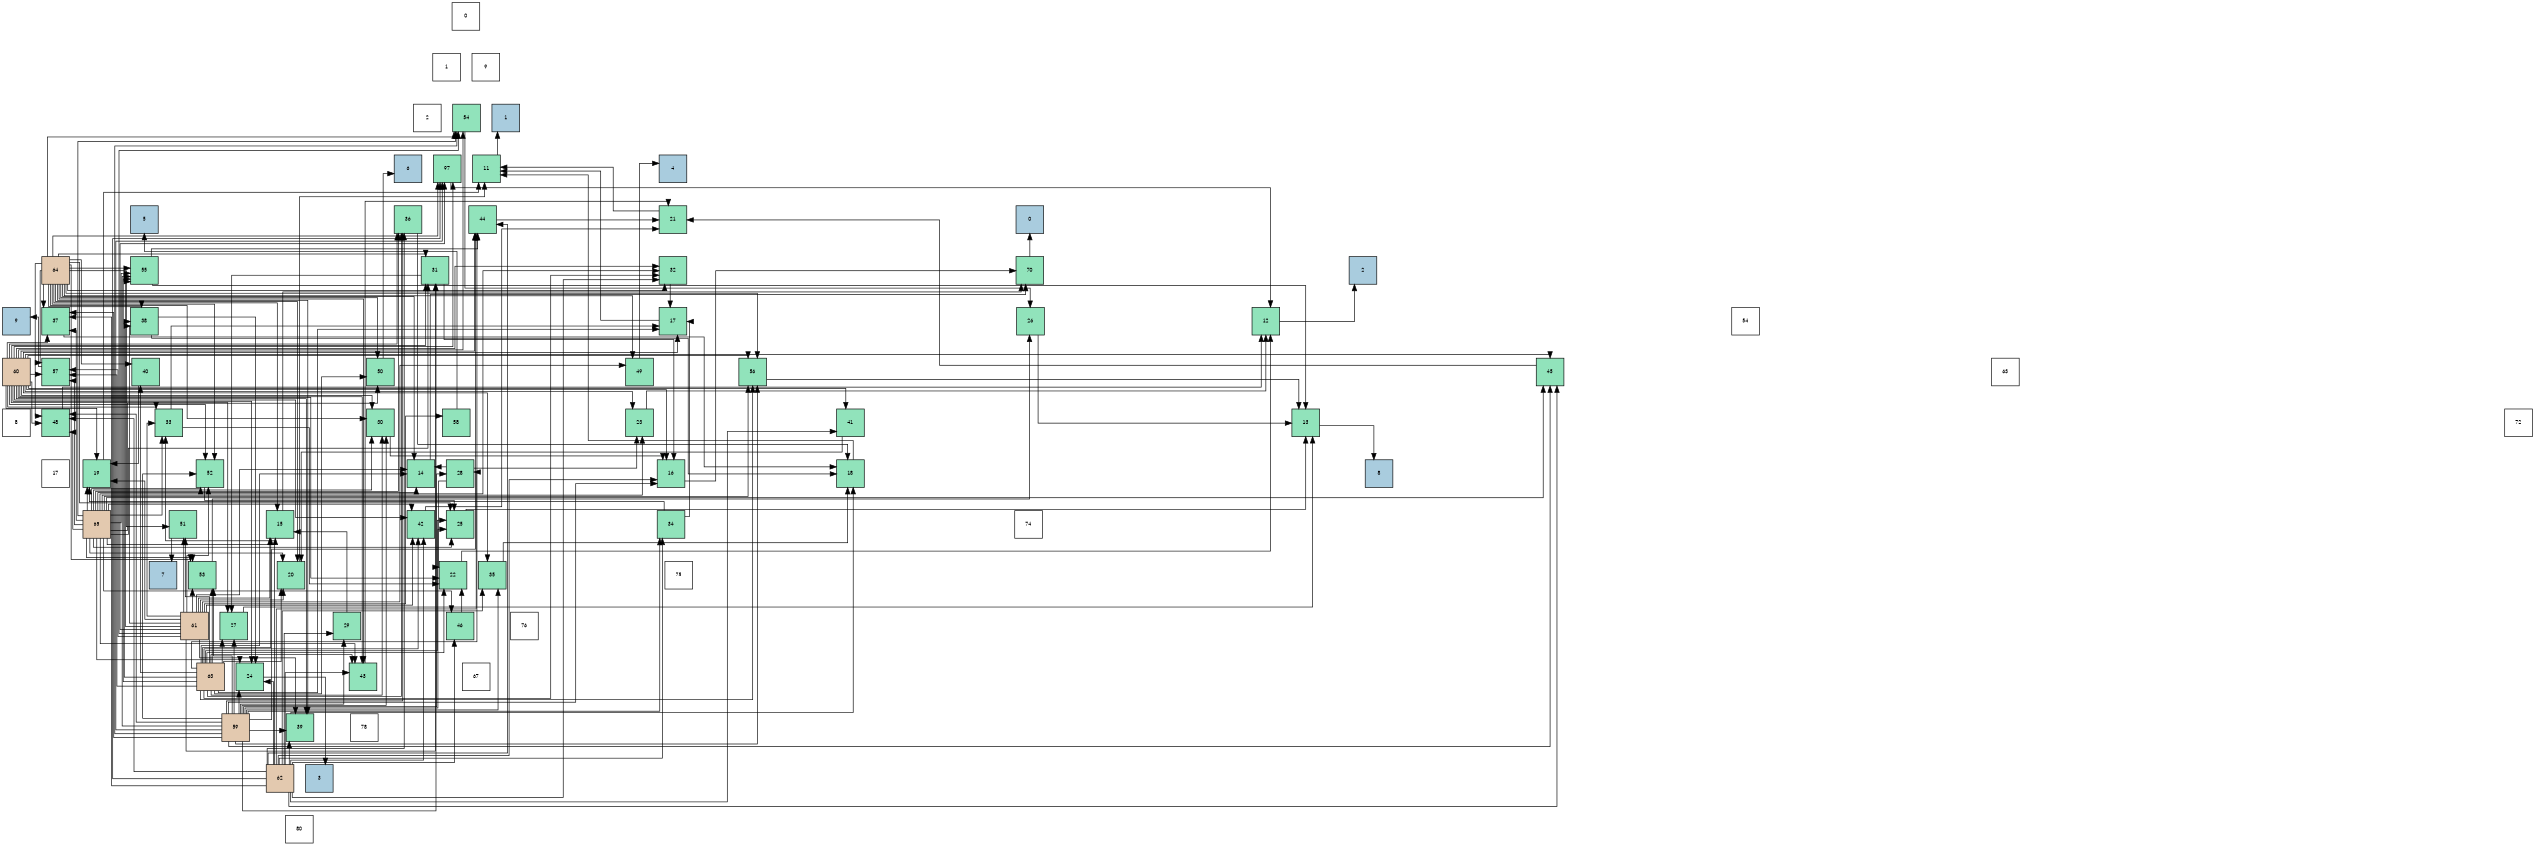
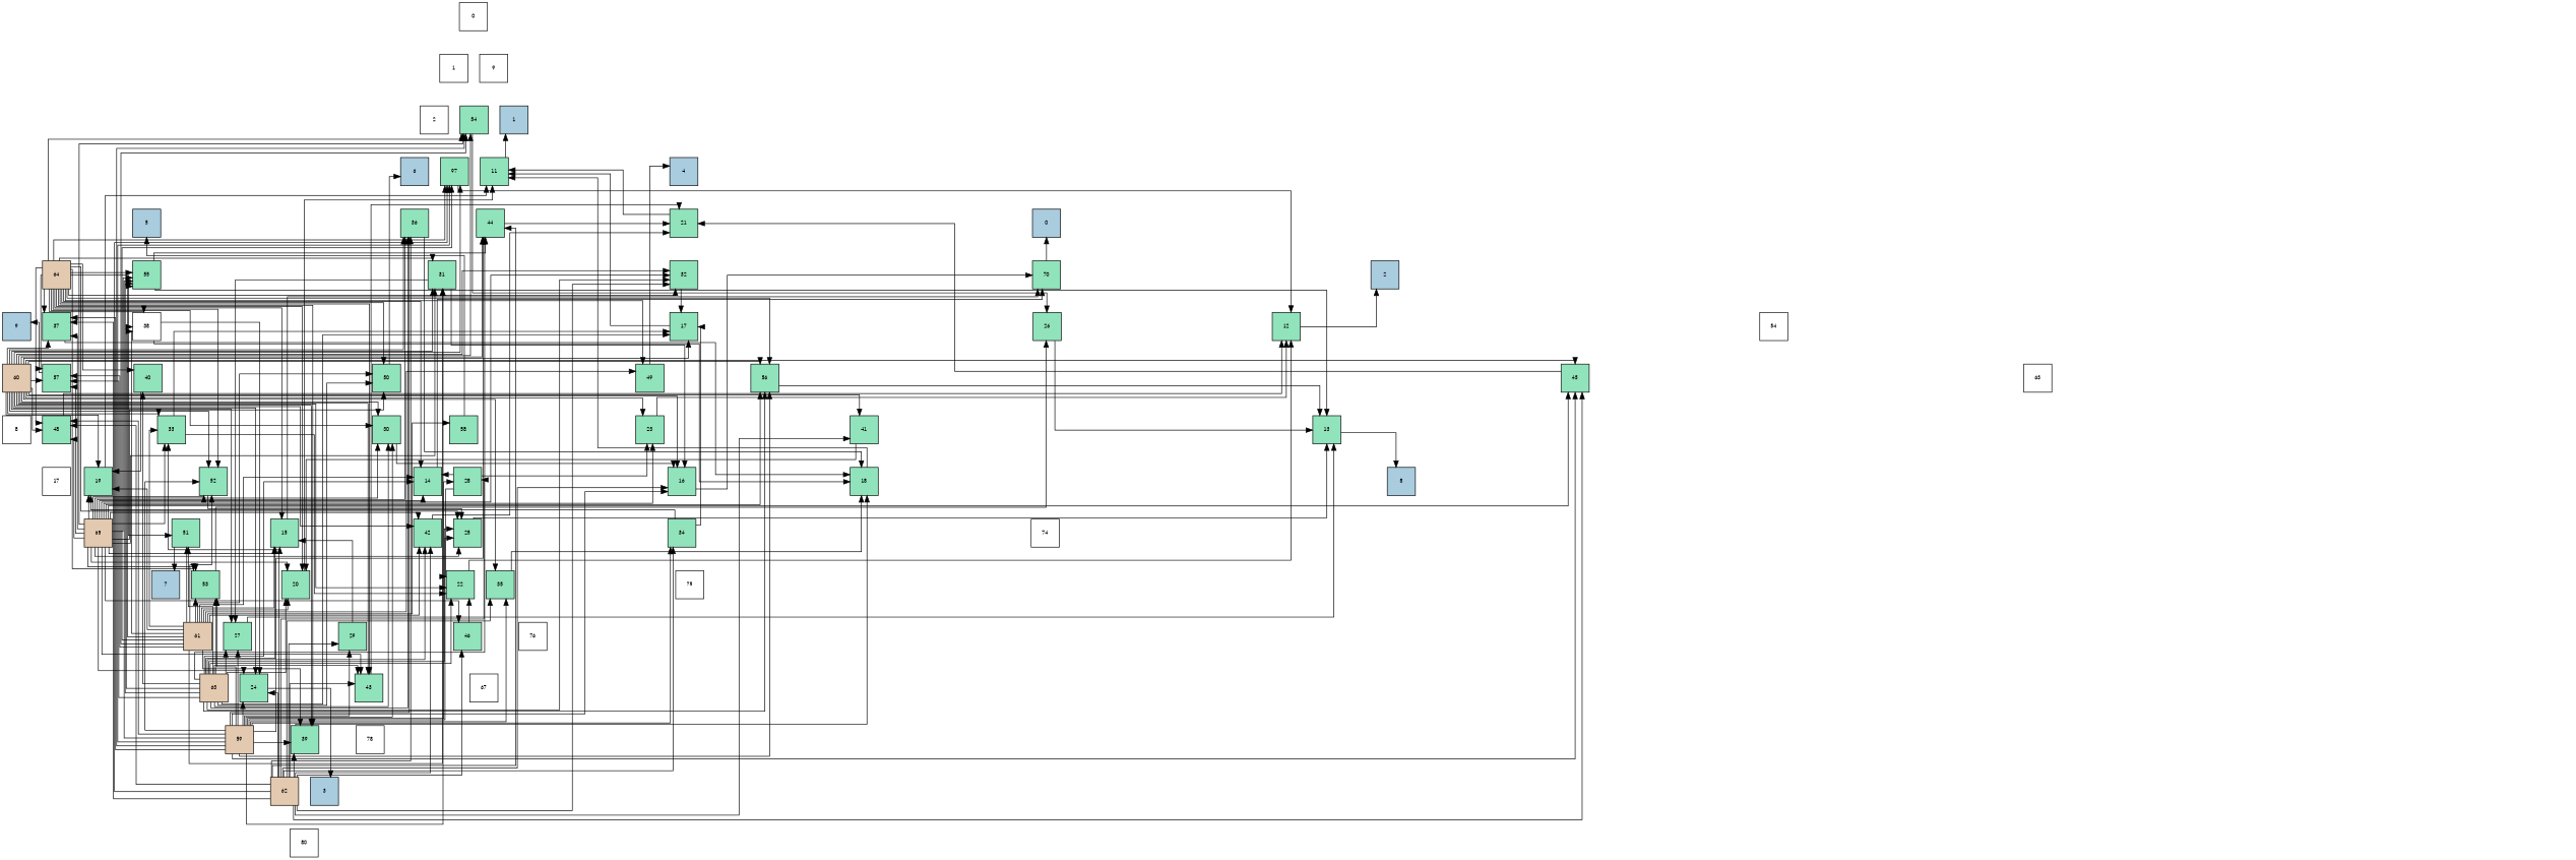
  digraph {
    fontname=Lato
    rank=same
    rankdir=TB
    splines=ortho
    node [fillcolor="#91e3bb" fixedsize=true fontname=Lato fontsize=8 shape=square style=filled]
    edge [constraint=false fontname=Lato style=vis]
    n1 [fillcolor="#ffffff" label=0 width=0.6]
    n2 [fillcolor="#ffffff" label=1 width=0.6]
    n3 [fillcolor="#ffffff" label=9 width=0.6]
    n4 [fillcolor="#ffffff" label=2 width=0.6]
    n5 [label=54 width=0.6]
    n6 [fillcolor="#a9ccde" label=1 width=0.6]
    n7 [fillcolor="#a9ccde" label=6 width=0.6]
    n8 [label=97 width=0.6]
    n9 [label=11 width=0.6]
    n10 [label=26 width=0.6]
    n11 [fillcolor="#a9ccde" label=5 width=0.6]
    n12 [label=36 width=0.6]
    n13 [label=44 width=0.6]
    n14 [label=12 width=0.6]
    n15 [fillcolor="#e3c9af" label=64 width=0.6]
    n16 [label=55 width=0.6]
    n17 [label=31 width=0.6]
    n18 [label=18 width=0.6]
    n19 [fillcolor="#a9ccde" label=9 width=0.6]
    n20 [label=37 width=0.6]
    n21 [label=57 width=0.6]
    n22 [label=48 width=0.6]
-   n23 [label=38 width=0.6]
+   n23 [fillcolor="#ffffff" label=38 width=0.6]
    n24 [label=40 width=0.6]
    n25 [label=32 width=0.6]
    n26 [label=50 width=0.6]
    n27 [label=30 width=0.6]
    n28 [label=52 width=0.6]
    n29 [label=51 width=0.6]
    n30 [label=49 width=0.6]
    n31 [label=14 width=0.6]
    n32 [label=15 width=0.6]
    n33 [label=53 width=0.6]
    n34 [label=56 width=0.6]
    n35 [label=20 width=0.6]
    n36 [label=25 width=0.6]
    n37 [label=43 width=0.6]
    n38 [label=39 width=0.6]
    n39 [label=13 width=0.6]
    n40 [fillcolor="#e3c9af" label=60 width=0.6]
    n41 [label=33 width=0.6]
    n42 [label=19 width=0.6]
    n43 [fillcolor="#ffffff" label=17 width=0.6]
    n44 [label=21 width=0.6]
    n45 [label=17 width=0.6]
    n46 [label=27 width=0.6]
    n47 [label=16 width=0.6]
    n48 [label=24 width=0.6]
    n49 [label=58 width=0.6]
    n50 [fillcolor="#a9ccde" label=7 width=0.6]
    n51 [label=23 width=0.6]
    n52 [fillcolor="#a9ccde" label=4 width=0.6]
    n53 [label=42 width=0.6]
    n54 [label=70 width=0.6]
    n55 [fillcolor="#e3c9af" label=61 width=0.6]
    n56 [label=41 width=0.6]
    n57 [label=29 width=0.6]
    n58 [label=22 width=0.6]
    n59 [label=35 width=0.6]
    n60 [fillcolor="#ffffff" label=78 width=0.6]
    n61 [fillcolor="#a9ccde" label=3 width=0.6]
    n62 [fillcolor="#e3c9af" label=62 width=0.6]
    n63 [fillcolor="#ffffff" label=8 width=0.6]
    n64 [label=45 width=0.6]
    n65 [fillcolor="#e3c9af" label=65 width=0.6]
    n66 [label=28 width=0.6]
    n67 [fillcolor="#e3c9af" label=63 width=0.6]
    n68 [label=34 width=0.6]
    n69 [label=46 width=0.6]
    n70 [fillcolor="#e3c9af" label=59 width=0.6]
    n71 [fillcolor="#ffffff" label=76 width=0.6]
    n72 [fillcolor="#a9ccde" label=2 width=0.6]
    n73 [fillcolor="#ffffff" label=74 width=0.6]
    n74 [fillcolor="#a9ccde" label=8 width=0.6]
    n75 [fillcolor="#a9ccde" label=0 width=0.6]
    n76 [fillcolor="#ffffff" label=67 width=0.6]
    n77 [fillcolor="#ffffff" label=54 width=0.6]
    n78 [fillcolor="#ffffff" label=63 width=0.6]
-   n79 [fillcolor="#ffffff" label=72 width=0.6]
    n80 [fillcolor="#ffffff" label=75 width=0.6]
    n81 [fillcolor="#ffffff" label=80 width=0.6]
    n1 -> n2 [constraint=true style=invis]
    n1 -> n3 [constraint=true style=invis]
    n2 -> n4 [constraint=true style=invis]
    n2 -> n5 [constraint=true style=invis]
    n3 -> n5 [constraint=true style=invis]
    n3 -> n6 [constraint=true style=invis]
    n4 -> n7 [constraint=true style=invis]
    n4 -> n8 [constraint=true style=invis]
    n5 -> n8 [constraint=true style=invis]
    n5 -> n9 [constraint=true style=invis]
    n5 -> n10
    n6 -> n9 [constraint=true style=invis]
    n6 -> n52 [constraint=true style=invis]
    n7 -> n11 [constraint=true style=invis]
    n7 -> n12 [constraint=true style=invis]
    n8 -> n12 [constraint=true style=invis]
    n8 -> n13 [constraint=true style=invis]
    n8 -> n14
    n9 -> n6
    n9 -> n13 [constraint=true style=invis]
    n9 -> n44 [constraint=true style=invis]
    n10 -> n30 [constraint=true style=invis]
    n10 -> n34 [constraint=true style=invis]
    n10 -> n39
    n11 -> n15 [constraint=true style=invis]
    n11 -> n16 [constraint=true style=invis]
    n12 -> n16 [constraint=true style=invis]
    n12 -> n17 [constraint=true style=invis]
    n12 -> n18
    n13 -> n17 [constraint=true style=invis]
    n13 -> n25 [constraint=true style=invis]
    n13 -> n44
    n14 -> n34 [constraint=true style=invis]
    n14 -> n64 [constraint=true style=invis]
    n14 -> n72
    n15 -> n5
    n15 -> n8
    n15 -> n16
    n15 -> n17
    n15 -> n19 [constraint=true style=invis]
    n15 -> n20
    n15 -> n20 [constraint=true style=invis]
    n15 -> n21
    n15 -> n22
    n15 -> n23
    n15 -> n24
    n15 -> n25
    n15 -> n26
    n15 -> n27
    n15 -> n28
    n15 -> n29
    n15 -> n30
    n15 -> n31
    n15 -> n32
    n15 -> n33
    n15 -> n34
    n15 -> n35
    n15 -> n36
    n15 -> n37
    n15 -> n38
    n16 -> n13
    n16 -> n20 [constraint=true style=invis]
    n16 -> n23 [constraint=true style=invis]
    n16 -> n39
    n17 -> n23 [constraint=true style=invis]
    n17 -> n45 [constraint=true style=invis]
    n17 -> n46
    n17 -> n47
    n18 -> n9
    n18 -> n68 [constraint=true style=invis]
    n18 -> n73 [constraint=true style=invis]
    n19 -> n21 [constraint=true style=invis]
    n19 -> n40 [constraint=true style=invis]
    n20 -> n18
    n20 -> n21 [constraint=true style=invis]
    n20 -> n24 [constraint=true style=invis]
    n21 -> n19
    n21 -> n22 [constraint=true style=invis]
    n21 -> n41 [constraint=true style=invis]
    n22 -> n14
    n22 -> n42 [constraint=true style=invis]
    n22 -> n43 [constraint=true style=invis]
    n23 -> n18
    n23 -> n24 [constraint=true style=invis]
    n23 -> n26 [constraint=true style=invis]
    n23 -> n48
    n24 -> n27 [constraint=true style=invis]
    n24 -> n41 [constraint=true style=invis]
    n24 -> n42
    n25 -> n10 [constraint=true style=invis]
    n25 -> n45
    n25 -> n45 [constraint=true style=invis]
    n26 -> n7
    n26 -> n27 [constraint=true style=invis]
    n26 -> n49 [constraint=true style=invis]
    n27 -> n28 [constraint=true style=invis]
    n27 -> n31 [constraint=true style=invis]
    n27 -> n47
    n28 -> n29 [constraint=true style=invis]
    n28 -> n32 [constraint=true style=invis]
    n28 -> n36
    n29 -> n33 [constraint=true style=invis]
    n29 -> n50
    n29 -> n50 [constraint=true style=invis]
    n30 -> n49 [constraint=true style=invis]
    n30 -> n51 [constraint=true style=invis]
    n30 -> n52
    n31 -> n32 [constraint=true style=invis]
    n31 -> n53 [constraint=true style=invis]
    n31 -> n54
    n32 -> n33 [constraint=true style=invis]
    n32 -> n35 [constraint=true style=invis]
    n32 -> n54
    n33 -> n10
    n33 -> n46 [constraint=true style=invis]
    n33 -> n55 [constraint=true style=invis]
    n34 -> n39
    n34 -> n51 [constraint=true style=invis]
    n34 -> n56 [constraint=true style=invis]
    n35 -> n9
    n35 -> n46 [constraint=true style=invis]
    n35 -> n57 [constraint=true style=invis]
    n36 -> n39
    n36 -> n58 [constraint=true style=invis]
    n36 -> n59 [constraint=true style=invis]
    n37 -> n38 [constraint=true style=invis]
    n37 -> n44
    n37 -> n60 [constraint=true style=invis]
    n38 -> n18
    n38 -> n61 [constraint=true style=invis]
    n38 -> n62 [constraint=true style=invis]
    n39 -> n18 [constraint=true style=invis]
    n39 -> n74
    n39 -> n74 [constraint=true style=invis]
    n40 -> n5
    n40 -> n8
    n40 -> n12
    n40 -> n13
    n40 -> n17
    n40 -> n20
    n40 -> n21
    n40 -> n22
    n40 -> n22 [constraint=true style=invis]
    n40 -> n25
    n40 -> n27
    n40 -> n28
    n40 -> n34
    n40 -> n37
    n40 -> n38
    n40 -> n41
    n40 -> n42
    n40 -> n45
    n40 -> n46
    n40 -> n47
    n40 -> n48
    n40 -> n51
    n40 -> n53
    n40 -> n56
    n40 -> n58
    n40 -> n59
    n40 -> n63 [constraint=true style=invis]
    n40 -> n64
    n41 -> n28 [constraint=true style=invis]
    n41 -> n42 [constraint=true style=invis]
    n41 -> n45
    n41 -> n58
    n42 -> n9
    n42 -> n29 [constraint=true style=invis]
    n42 -> n65 [constraint=true style=invis]
    n43 -> n65 [constraint=true style=invis]
    n44 -> n9
    n44 -> n25 [constraint=true style=invis]
    n44 -> n54 [constraint=true style=invis]
    n45 -> n9
    n45 -> n26 [constraint=true style=invis]
    n45 -> n30 [constraint=true style=invis]
    n46 -> n39
    n46 -> n48 [constraint=true style=invis]
    n46 -> n67 [constraint=true style=invis]
    n47 -> n36 [constraint=true style=invis]
    n47 -> n54
    n47 -> n68 [constraint=true style=invis]
    n48 -> n38 [constraint=true style=invis]
    n48 -> n61
    n48 -> n70 [constraint=true style=invis]
    n49 -> n11
    n49 -> n31 [constraint=true style=invis]
    n49 -> n66 [constraint=true style=invis]
    n50 -> n55 [constraint=true style=invis]
    n51 -> n14
    n51 -> n47 [constraint=true style=invis]
    n51 -> n66 [constraint=true style=invis]
    n52 -> n44 [constraint=true style=invis]
    n52 -> n75 [constraint=true style=invis]
    n53 -> n35 [constraint=true style=invis]
    n53 -> n44
    n53 -> n58 [constraint=true style=invis]
    n54 -> n10 [constraint=true style=invis]
    n54 -> n14 [constraint=true style=invis]
    n54 -> n75
    n55 -> n5
    n55 -> n8
    n55 -> n16
    n55 -> n17
    n55 -> n21
    n55 -> n23
+   n55 -> n26
    n55 -> n28
    n55 -> n29
    n55 -> n30
    n55 -> n31
    n55 -> n32
    n55 -> n33
    n55 -> n35
    n55 -> n38
    n55 -> n41
    n55 -> n42
    n55 -> n49
    n55 -> n53
    n55 -> n67 [constraint=true style=invis]
    n56 -> n18 [constraint=true style=invis]
    n56 -> n35
    n56 -> n47 [constraint=true style=invis]
    n57 -> n32
    n57 -> n37 [constraint=true style=invis]
    n57 -> n48 [constraint=true style=invis]
    n58 -> n14
    n58 -> n57 [constraint=true style=invis]
    n58 -> n69 [constraint=true style=invis]
    n59 -> n18
    n59 -> n69 [constraint=true style=invis]
    n59 -> n71 [constraint=true style=invis]
    n60 -> n61 [constraint=true style=invis]
    n61 -> n81 [constraint=true style=invis]
    n62 -> n8
    n62 -> n12
    n62 -> n13
    n62 -> n20
    n62 -> n22
    n62 -> n25
    n62 -> n37
    n62 -> n38
    n62 -> n41
    n62 -> n47
    n62 -> n48
    n62 -> n53
    n62 -> n56
    n62 -> n57
    n62 -> n59
    n62 -> n64
    n62 -> n66
    n62 -> n68
    n62 -> n69
    n62 -> n81 [constraint=true style=invis]
    n63 -> n43 [constraint=true style=invis]
    n64 -> n39 [constraint=true style=invis]
    n64 -> n44
    n64 -> n56 [constraint=true style=invis]
    n65 -> n5
    n65 -> n12
    n65 -> n16
    n65 -> n17
    n65 -> n20
    n65 -> n21
    n65 -> n22
    n65 -> n25
    n65 -> n26
    n65 -> n27
    n65 -> n28
    n65 -> n31
    n65 -> n32
    n65 -> n33
    n65 -> n34
    n65 -> n35
    n65 -> n36
    n65 -> n37
    n65 -> n41
    n65 -> n42
    n65 -> n48
    n65 -> n50 [constraint=true style=invis]
    n65 -> n51
    n65 -> n53
    n65 -> n64
    n65 -> n69
    n66 -> n31
    n66 -> n36 [constraint=true style=invis]
    n66 -> n51
    n66 -> n53 [constraint=true style=invis]
    n66 -> n58
    n67 -> n12
    n67 -> n13
    n67 -> n16
    n67 -> n21
    n67 -> n23
    n67 -> n24
    n67 -> n25
    n67 -> n26
    n67 -> n27
    n67 -> n29
    n67 -> n31
    n67 -> n32
    n67 -> n33
    n67 -> n34
    n67 -> n35
    n67 -> n36
    n67 -> n37
    n67 -> n45
    n67 -> n46
    n67 -> n53
    n67 -> n58
    n67 -> n70 [constraint=true style=invis]
    n68 -> n42
    n68 -> n45
    n68 -> n59 [constraint=true style=invis]
    n68 -> n80 [constraint=true style=invis]
    n69 -> n37 [constraint=true style=invis]
    n69 -> n58
    n69 -> n76 [constraint=true style=invis]
    n70 -> n5
    n70 -> n8
    n70 -> n12
    n70 -> n13
    n70 -> n16
    n70 -> n17
    n70 -> n20
    n70 -> n22
    n70 -> n27
    n70 -> n28
    n70 -> n33
    n70 -> n34
    n70 -> n36
    n70 -> n38
    n70 -> n46
    n70 -> n47
    n70 -> n48
    n70 -> n57
    n70 -> n59
    n70 -> n62 [constraint=true style=invis]
    n70 -> n64
    n70 -> n66
    n70 -> n68
    n71 -> n76 [constraint=true style=invis]
    n72 -> n14 [constraint=true style=invis]
    n72 -> n77 [constraint=true style=invis]
    n73 -> n80 [constraint=true style=invis]
    n74 -> n73 [constraint=true style=invis]
    n75 -> n54 [constraint=true style=invis]
    n75 -> n72 [constraint=true style=invis]
    n76 -> n60 [constraint=true style=invis]
    n77 -> n64 [constraint=true style=invis]
    n77 -> n78 [constraint=true style=invis]
    n78 -> n39 [constraint=true style=invis]
-   n78 -> n79 [constraint=true style=invis]
-   n79 -> n74 [constraint=true style=invis]
    n80 -> n71 [constraint=true style=invis]
  }
